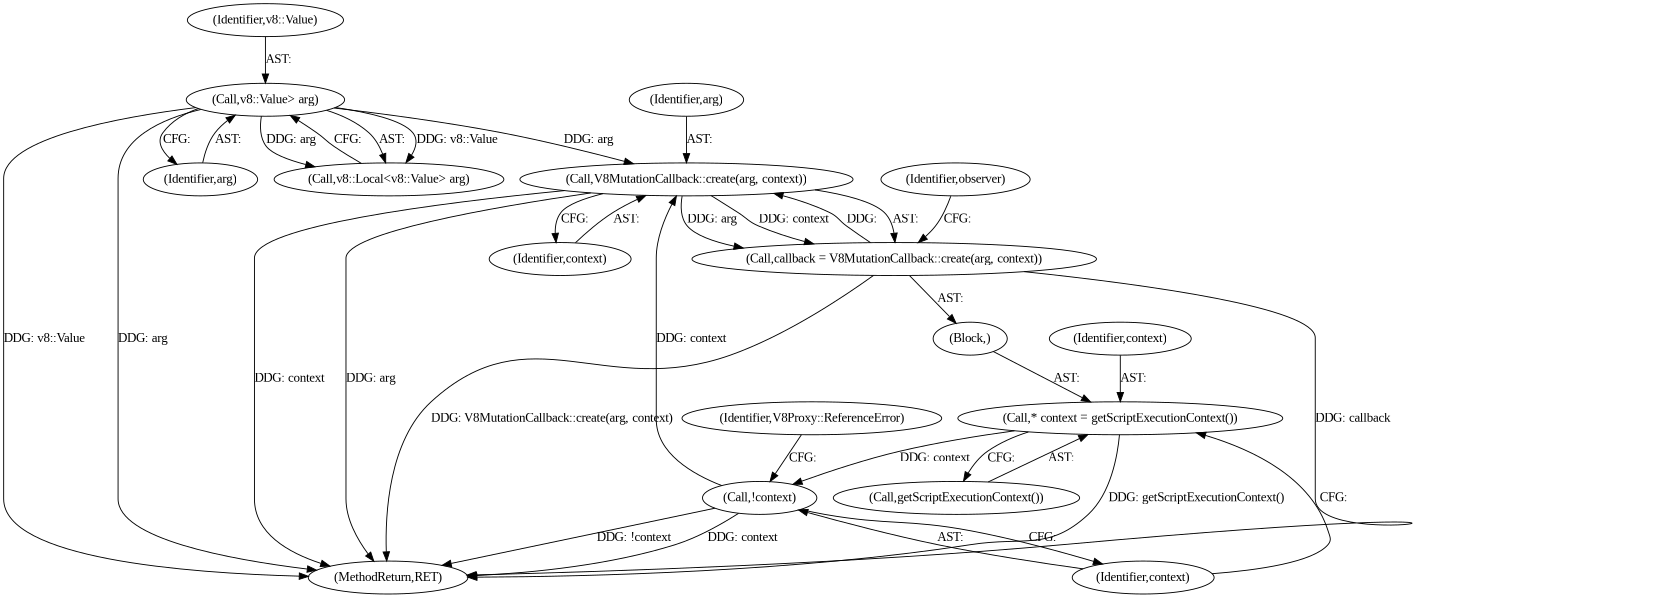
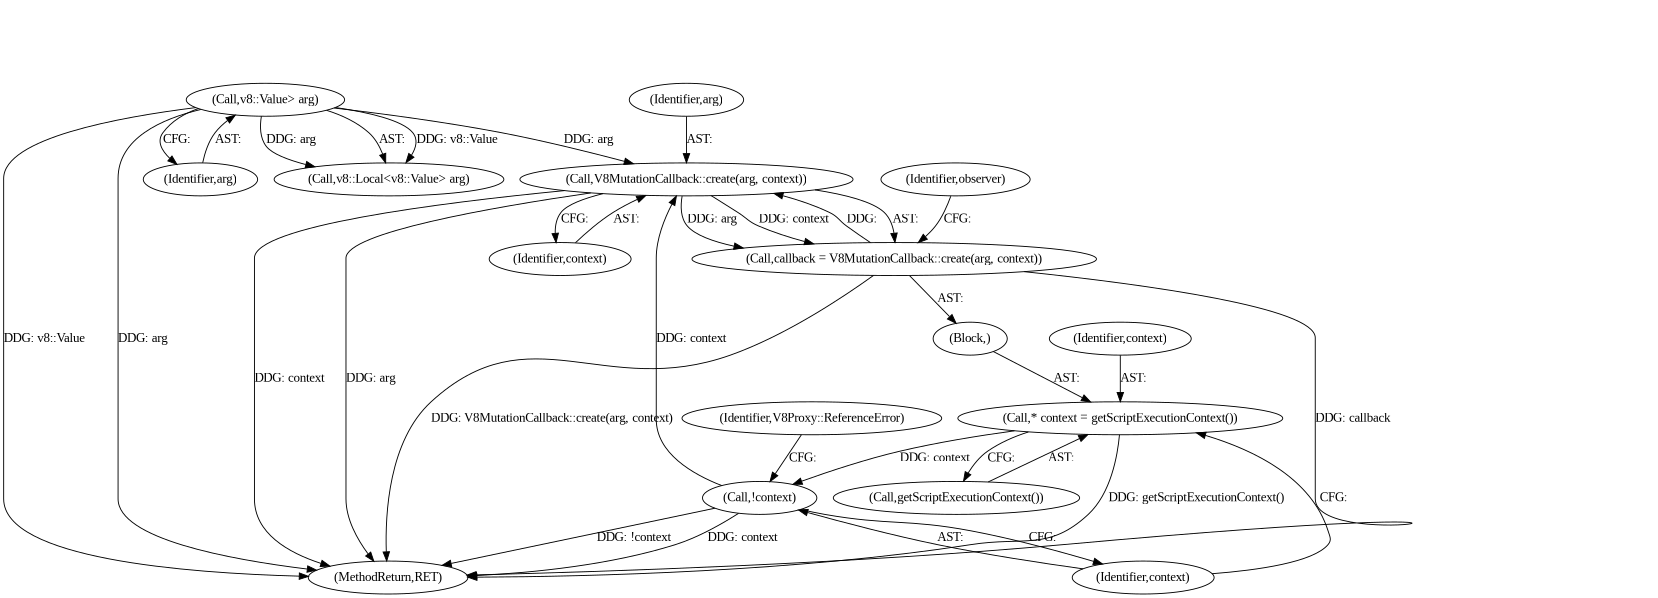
  digraph {
    fontname="Liberation Serif"
    node [fontname="Liberation Serif"]
    edge [fontname="Liberation Serif"]
    n1 [label="(Call,V8MutationCallback::create(arg, context))"]
    n2 [label="(Call,callback = V8MutationCallback::create(arg, context))"]
    n3 [label="(MethodReturn,RET)"]
    n4 [label="(Identifier,context)"]
    n5 [label="(Block,)"]
    n6 [label="(Call,v8::Value> arg)"]
    n7 [label="(Identifier,arg)"]
    n8 [label="(Call,v8::Local<v8::Value> arg)"]
    n9 [label="(Call,!context)"]
    n10 [label="(Identifier,context)"]
    n11 [label="(Call,* context = getScriptExecutionContext())"]
    n12 [label="(Call,getScriptExecutionContext())"]
    n13 [label="(Identifier,arg)"]
    n14 [label="(Identifier,context)"]
    n15 [label="(Identifier,observer)"]
    n16 [label="(Identifier,V8Proxy::ReferenceError)"]
-   n17 [label="(Identifier,v8::Value)"]
    n1 -> n2 [label="AST: "]
    n1 -> n2 [label="DDG: arg"]
    n1 -> n2 [label="DDG: context"]
    n1 -> n3 [label="DDG: arg"]
    n1 -> n3 [label="DDG: context"]
    n1 -> n4 [label="CFG: "]
    n2 -> n1 [label="DDG: "]
    n2 -> n3 [label="DDG: V8MutationCallback::create(arg, context)"]
    n2 -> n3 [label="DDG: callback"]
    n2 -> n5 [label="AST: "]
    n4 -> n1 [label="AST: "]
    n5 -> n11 [label="AST: "]
    n6 -> n1 [label="DDG: arg"]
    n6 -> n3 [label="DDG: v8::Value"]
    n6 -> n3 [label="DDG: arg"]
    n6 -> n7 [label="CFG: "]
    n6 -> n8 [label="AST: "]
    n6 -> n8 [label="DDG: v8::Value"]
    n6 -> n8 [label="DDG: arg"]
    n7 -> n6 [label="AST: "]
-   n8 -> n6 [label="CFG: "]
    n9 -> n1 [label="DDG: context"]
    n9 -> n3 [label="DDG: !context"]
    n9 -> n3 [label="DDG: context"]
    n9 -> n10 [label="CFG: "]
    n10 -> n9 [label="AST: "]
    n10 -> n11 [label="CFG: "]
    n11 -> n3 [label="DDG: getScriptExecutionContext()"]
    n11 -> n9 [label="DDG: context"]
    n11 -> n12 [label="CFG: "]
    n12 -> n11 [label="AST: "]
    n13 -> n1 [label="AST: "]
    n14 -> n11 [label="AST: "]
    n15 -> n2 [label="CFG: "]
    n16 -> n9 [label="CFG: "]
-   n17 -> n6 [label="AST: "]
  }
